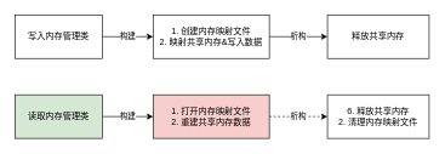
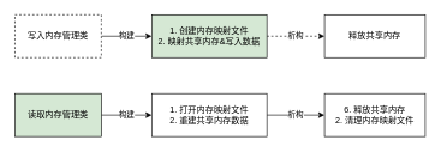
  <mxCell id="0" />
  <mxCell id="1" parent="0" />
  <mxCell id="2" value="构建" style="edgeStyle=orthogonalEdgeStyle;rounded=0;orthogonalLoop=1;jettySize=auto;html=1;" edge="1" parent="1" source="3"><mxGeometry relative="1" as="geometry"><mxPoint x="210" y="50" as="targetPoint" /></mxGeometry></mxCell>
- <mxCell id="3" value="写入内存管理类" style="rounded=0;whiteSpace=wrap;html=1;" vertex="1" parent="1"><mxGeometry x="20" y="20" width="120" height="60" as="geometry" /></mxCell>
- <mxCell id="4" value="析构" style="edgeStyle=orthogonalEdgeStyle;rounded=0;orthogonalLoop=1;jettySize=auto;html=1;" edge="1" parent="1" source="5" target="6"><mxGeometry relative="1" as="geometry" /></mxCell>
- <mxCell id="5" value="1. 创建内存映射文件&lt;br&gt;2. 映射共享内存&amp;amp;写入数据" style="rounded=0;whiteSpace=wrap;html=1;" vertex="1" parent="1"><mxGeometry x="210" y="20" width="160" height="60" as="geometry" /></mxCell>
+ <mxCell id="3" value="写入内存管理类" style="rounded=0;whiteSpace=wrap;html=1;dashed=1;" vertex="1" parent="1"><mxGeometry x="20" y="20" width="120" height="60" as="geometry" /></mxCell>
+ <mxCell id="4" value="析构" style="edgeStyle=orthogonalEdgeStyle;rounded=0;orthogonalLoop=1;jettySize=auto;html=1;dashed=1;" edge="1" parent="1" source="5" target="6"><mxGeometry relative="1" as="geometry" /></mxCell>
+ <mxCell id="5" value="1. 创建内存映射文件&lt;br&gt;2. 映射共享内存&amp;amp;写入数据" style="rounded=0;whiteSpace=wrap;html=1;fillColor=#d5e8d4;" vertex="1" parent="1"><mxGeometry x="210" y="20" width="160" height="60" as="geometry" /></mxCell>
  <mxCell id="6" value="释放共享内存" style="whiteSpace=wrap;html=1;rounded=0;" vertex="1" parent="1"><mxGeometry x="450" y="20" width="140" height="60" as="geometry" /></mxCell>
  <mxCell id="7" value="构建" style="edgeStyle=orthogonalEdgeStyle;rounded=0;orthogonalLoop=1;jettySize=auto;html=1;" edge="1" source="8" parent="1"><mxGeometry relative="1" as="geometry"><mxPoint x="210" y="160" as="targetPoint" /></mxGeometry></mxCell>
  <mxCell id="8" value="读取内存管理类" style="rounded=0;whiteSpace=wrap;html=1;fillColor=#d5e8d4;" vertex="1" parent="1"><mxGeometry x="20" y="130" width="120" height="60" as="geometry" /></mxCell>
- <mxCell id="9" value="析构" style="edgeStyle=orthogonalEdgeStyle;rounded=0;orthogonalLoop=1;jettySize=auto;html=1;dashed=1;" edge="1" source="10" target="11" parent="1"><mxGeometry relative="1" as="geometry" /></mxCell>
- <mxCell id="10" value="1. 打开内存映射文件&lt;br&gt;2. 重建共享内存数据" style="rounded=0;whiteSpace=wrap;html=1;fillColor=#f8cecc;" vertex="1" parent="1"><mxGeometry x="210" y="130" width="160" height="60" as="geometry" /></mxCell>
+ <mxCell id="9" value="析构" style="edgeStyle=orthogonalEdgeStyle;rounded=0;orthogonalLoop=1;jettySize=auto;html=1;" edge="1" source="10" target="11" parent="1"><mxGeometry relative="1" as="geometry" /></mxCell>
+ <mxCell id="10" value="1. 打开内存映射文件&lt;br&gt;2. 重建共享内存数据" style="rounded=0;whiteSpace=wrap;html=1;" vertex="1" parent="1"><mxGeometry x="210" y="130" width="160" height="60" as="geometry" /></mxCell>
  <mxCell id="11" value="6. 释放共享内存&lt;br&gt;2. 清理内存映射文件" style="whiteSpace=wrap;html=1;rounded=0;" vertex="1" parent="1"><mxGeometry x="450" y="130" width="140" height="60" as="geometry" /></mxCell>
